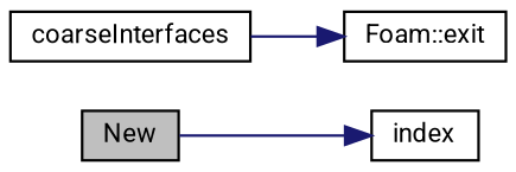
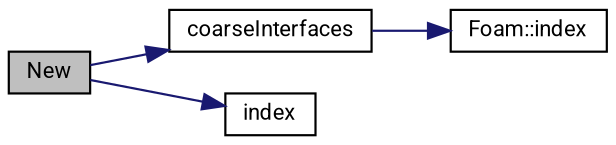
  digraph {
    fontname=Roboto
    rankdir=LR
    node [color=black fontname=Roboto fontsize=10 shape=record]
    edge [color=midnightblue fontname=Roboto fontsize=10 labelfontname=Helvetica labelfontsize=10 style=solid]
    n1 [fillcolor=grey75 fontcolor=black height=0.2 label=New style=filled width=0.4]
    n2 [height=0.2 label=coarseInterfaces width=0.4]
    n3 [height=0.2 label=index width=0.4]
-   n4 [height=0.2 label="Foam::exit" width=0.4]
+   n4 [height=0.2 label="Foam::index" width=0.4]
+   n1 -> n2
    n1 -> n3
    n2 -> n4
  }
